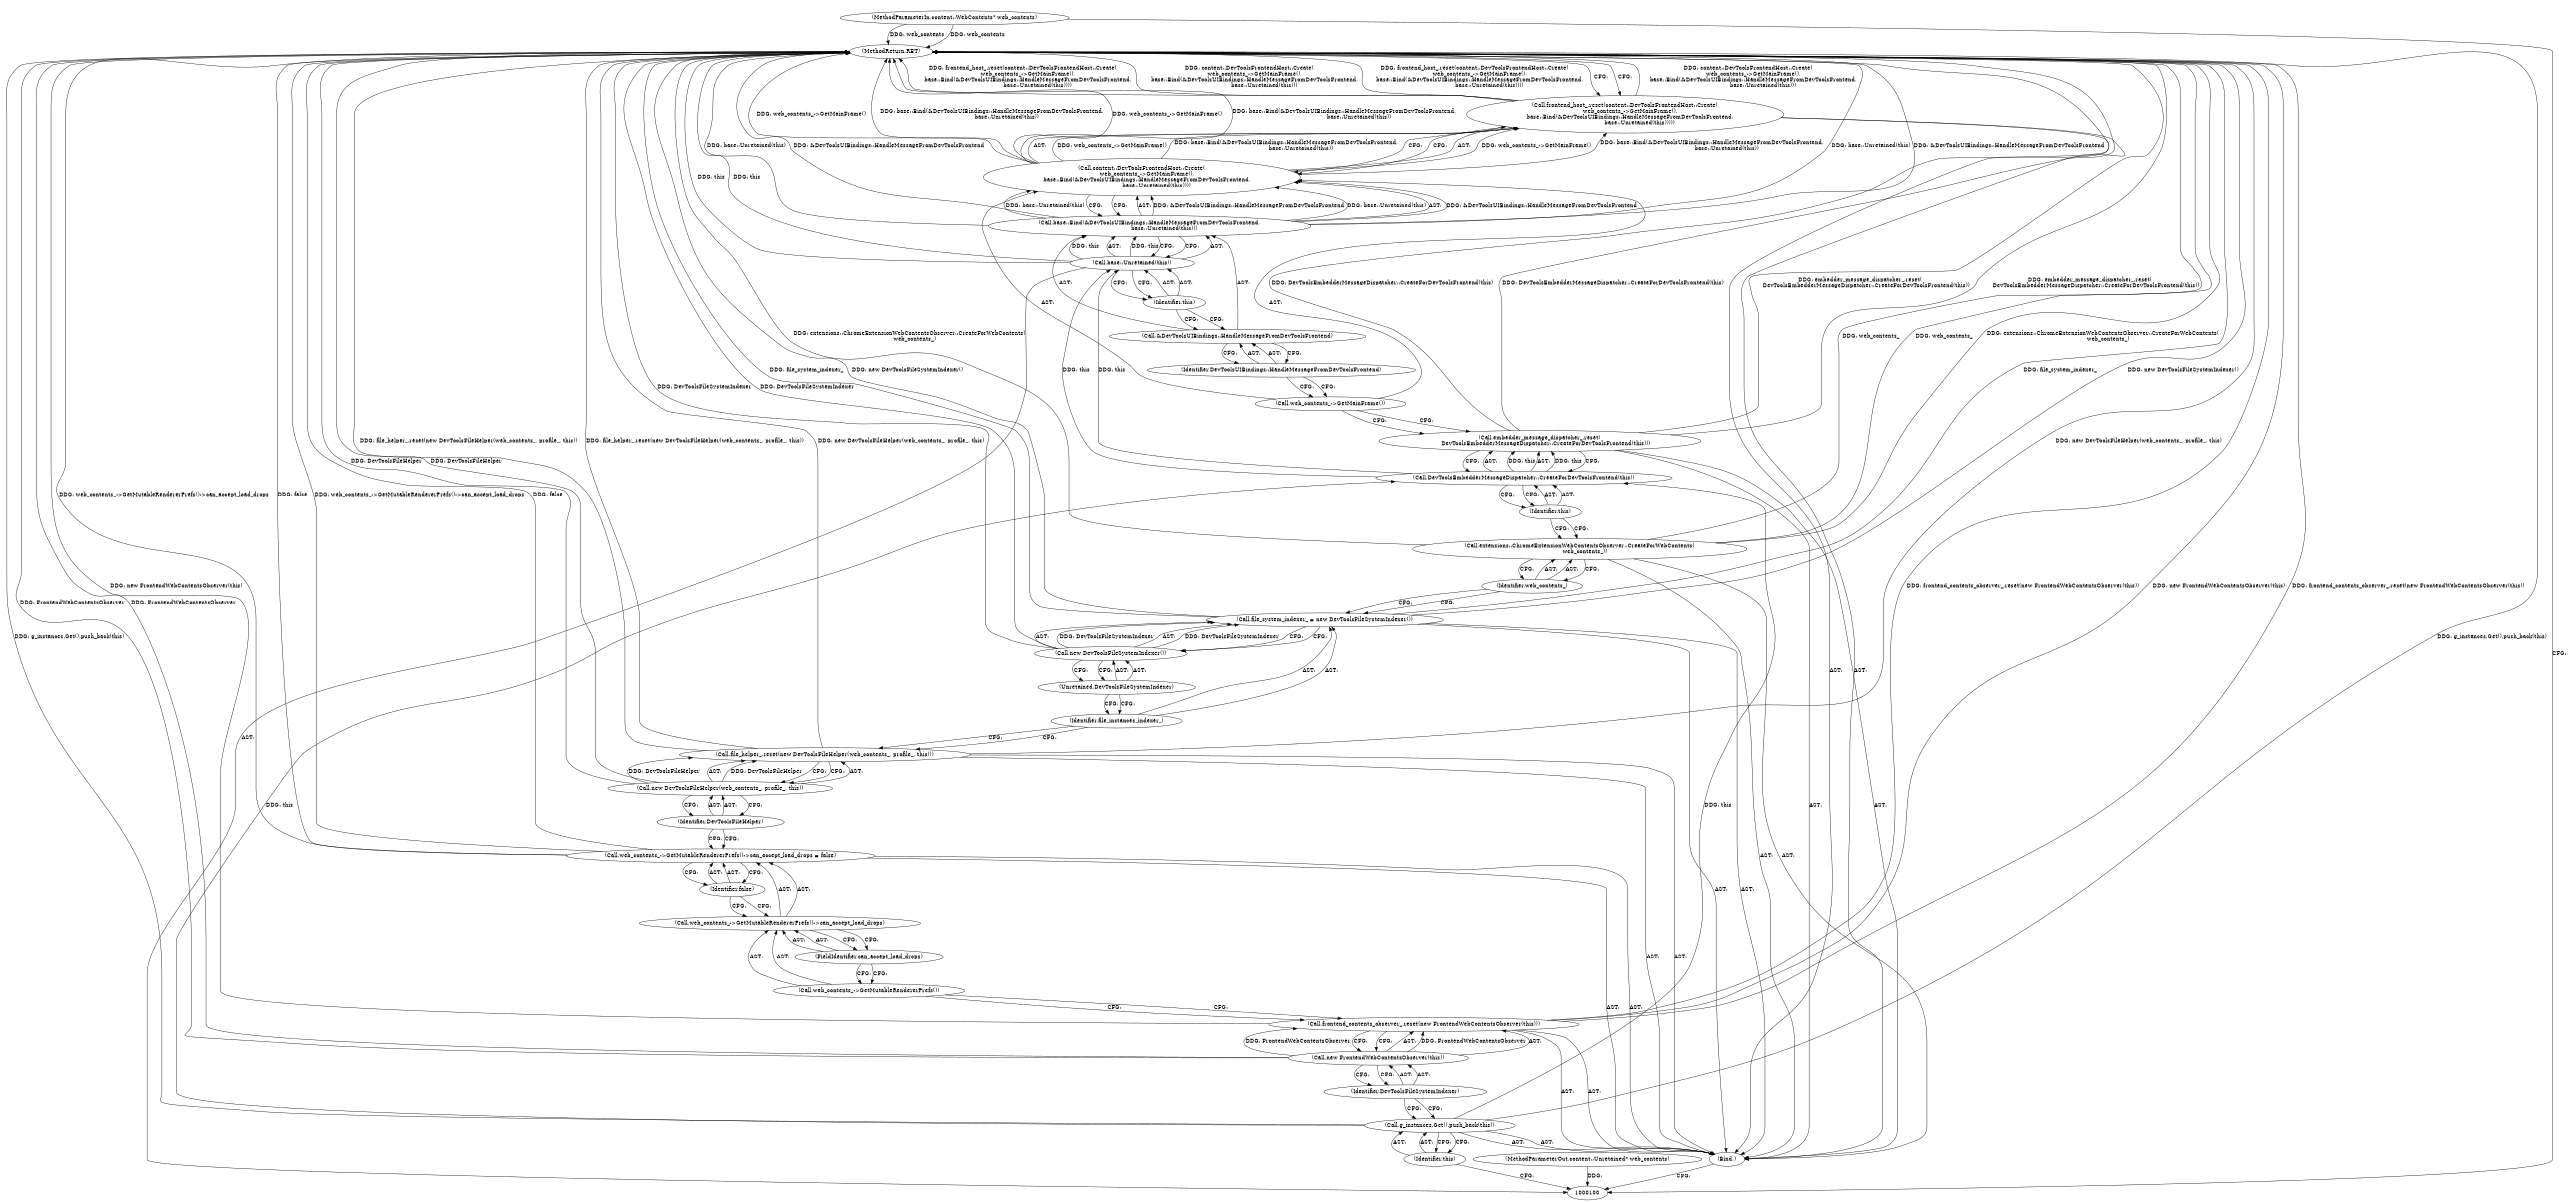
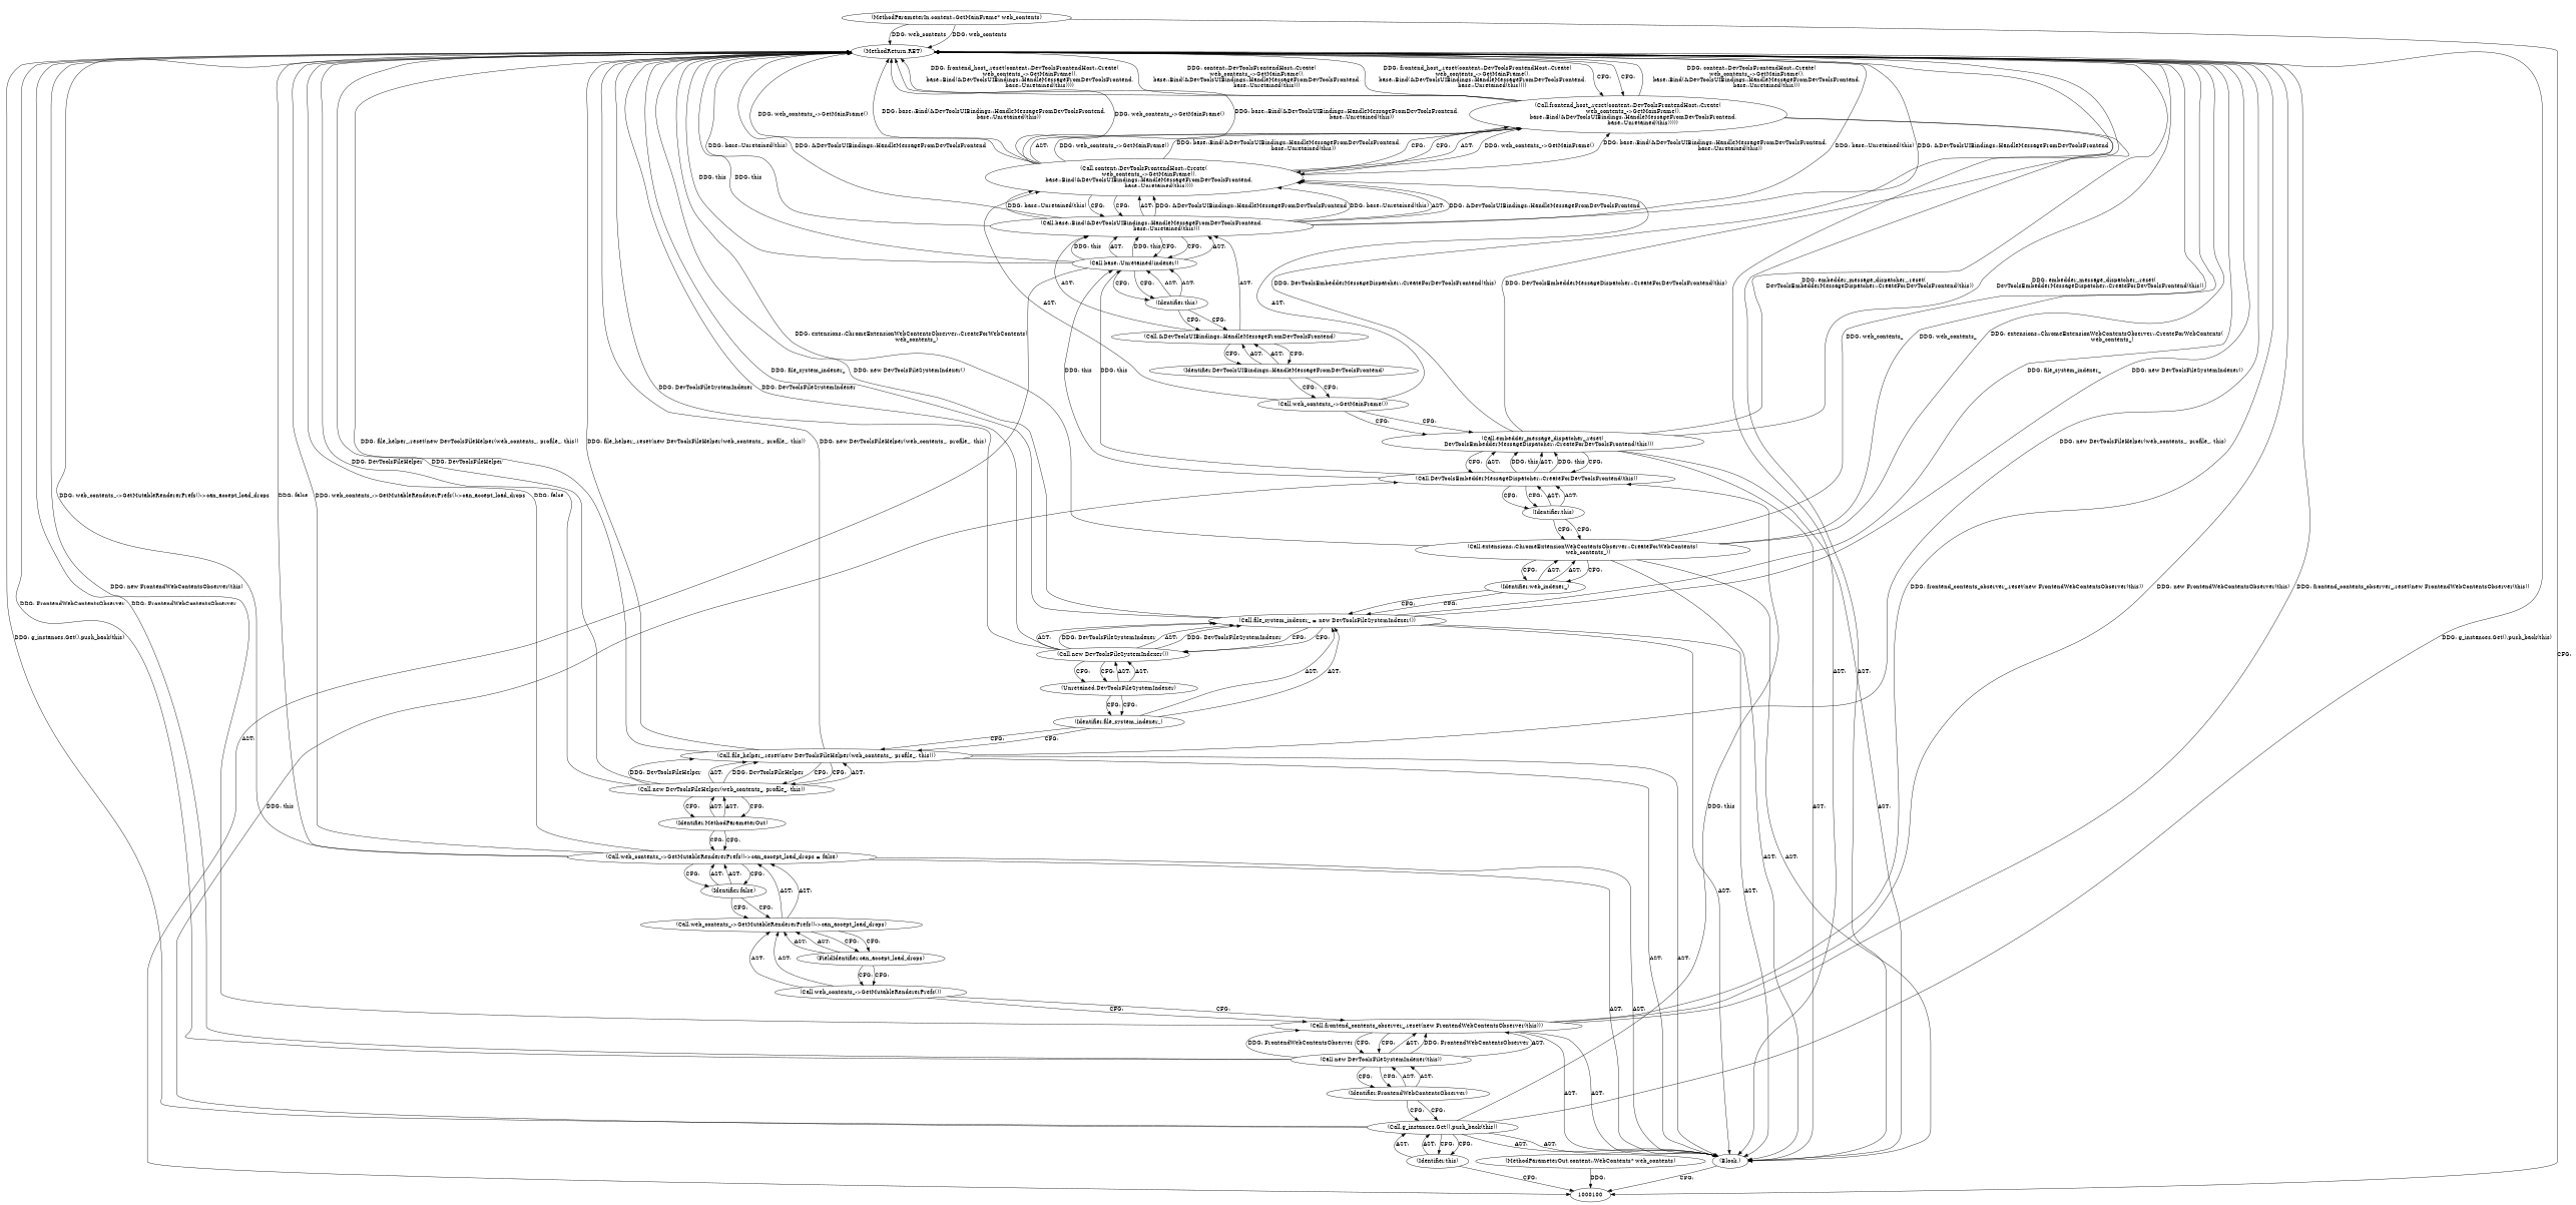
  digraph {
    n1 [label="(MethodReturn,RET)"]
    n2 [label="(Call,frontend_host_.reset(content::DevToolsFrontendHost::Create(\n      web_contents_->GetMainFrame(),\n      base::Bind(&DevToolsUIBindings::HandleMessageFromDevToolsFrontend,\n                 base::Unretained(this)))))"]
-   n3 [label="(Bind,)"]
+   n3 [label="(Block,)"]
    n4 [label="(Call,content::DevToolsFrontendHost::Create(\n      web_contents_->GetMainFrame(),\n      base::Bind(&DevToolsUIBindings::HandleMessageFromDevToolsFrontend,\n                 base::Unretained(this))))"]
-   n5 [label="(MethodParameterIn,content::WebContents* web_contents)"]
+   n5 [label="(MethodParameterIn,content::GetMainFrame* web_contents)"]
    1000100
-   n7 [label="(MethodParameterOut,content::Unretained* web_contents)"]
+   n7 [label="(MethodParameterOut,content::WebContents* web_contents)"]
    n8 [label="(Call,g_instances.Get().push_back(this))"]
    n9 [label="(Identifier,this)"]
    n10 [label="(Call,DevToolsEmbedderMessageDispatcher::CreateForDevToolsFrontend(this))"]
    n11 [label="(Call,embedder_message_dispatcher_.reset(\n       DevToolsEmbedderMessageDispatcher::CreateForDevToolsFrontend(this)))"]
    n12 [label="(Identifier,this)"]
-   n13 [label="(Call,base::Unretained(this))"]
+   n13 [label="(Call,base::Unretained(indexer))"]
    n14 [label="(Call,frontend_contents_observer_.reset(new FrontendWebContentsObserver(this)))"]
-   n15 [label="(Call,new FrontendWebContentsObserver(this))"]
-   n16 [label="(Identifier,DevToolsFileSystemIndexer)"]
+   n15 [label="(Call,new DevToolsFileSystemIndexer(this))"]
+   n16 [label="(Identifier,FrontendWebContentsObserver)"]
    n17 [label="(Call,web_contents_->GetMutableRendererPrefs()->can_accept_load_drops = false)"]
    n18 [label="(Identifier,false)"]
    n19 [label="(Call,web_contents_->GetMutableRendererPrefs()->can_accept_load_drops)"]
    n20 [label="(FieldIdentifier,can_accept_load_drops)"]
    n21 [label="(Call,web_contents_->GetMutableRendererPrefs())"]
    n22 [label="(Call,file_helper_.reset(new DevToolsFileHelper(web_contents_, profile_, this)))"]
    n23 [label="(Call,new DevToolsFileHelper(web_contents_, profile_, this))"]
-   n24 [label="(Identifier,DevToolsFileHelper)"]
+   n24 [label="(Identifier,MethodParameterOut)"]
    n25 [label="(Call,file_system_indexer_ = new DevToolsFileSystemIndexer())"]
    n26 [label="(Call,new DevToolsFileSystemIndexer())"]
    n27 [label="(Unretained,DevToolsFileSystemIndexer)"]
-   n28 [label="(Identifier,file_instances_indexer_)"]
+   n28 [label="(Identifier,file_system_indexer_)"]
    n29 [label="(Call,extensions::ChromeExtensionWebContentsObserver::CreateForWebContents(\n      web_contents_))"]
-   n30 [label="(Identifier,web_contents_)"]
+   n30 [label="(Identifier,web_indexer_)"]
    n31 [label="(Call,base::Bind(&DevToolsUIBindings::HandleMessageFromDevToolsFrontend,\n                 base::Unretained(this)))"]
    n32 [label="(Identifier,this)"]
    n33 [label="(Call,web_contents_->GetMainFrame())"]
    n34 [label="(Call,&DevToolsUIBindings::HandleMessageFromDevToolsFrontend)"]
    n35 [label="(Identifier,DevToolsUIBindings::HandleMessageFromDevToolsFrontend)"]
    n1 -> n2 [label="CFG: "]
    n1 -> n2 [label="CFG: "]
    n2 -> n1 [label="DDG: content::DevToolsFrontendHost::Create(\n      web_contents_->GetMainFrame(),\n      base::Bind(&DevToolsUIBindings::HandleMessageFromDevToolsFrontend,\n                 base::Unretained(this)))"]
    n2 -> n1 [label="DDG: frontend_host_.reset(content::DevToolsFrontendHost::Create(\n      web_contents_->GetMainFrame(),\n      base::Bind(&DevToolsUIBindings::HandleMessageFromDevToolsFrontend,\n                 base::Unretained(this))))"]
    n2 -> n1 [label="DDG: content::DevToolsFrontendHost::Create(\n      web_contents_->GetMainFrame(),\n      base::Bind(&DevToolsUIBindings::HandleMessageFromDevToolsFrontend,\n                 base::Unretained(this)))"]
    n2 -> n1 [label="DDG: frontend_host_.reset(content::DevToolsFrontendHost::Create(\n      web_contents_->GetMainFrame(),\n      base::Bind(&DevToolsUIBindings::HandleMessageFromDevToolsFrontend,\n                 base::Unretained(this))))"]
    n2 -> n3 [label="AST: "]
    n2 -> n3 [label="AST: "]
    n2 -> n4 [label="CFG: "]
    n2 -> n4 [label="CFG: "]
    n3 -> 1000100 [label="CFG: "]
    n4 -> n1 [label="DDG: web_contents_->GetMainFrame()"]
    n4 -> n1 [label="DDG: base::Bind(&DevToolsUIBindings::HandleMessageFromDevToolsFrontend,\n                 base::Unretained(this))"]
    n4 -> n1 [label="DDG: web_contents_->GetMainFrame()"]
    n4 -> n1 [label="DDG: base::Bind(&DevToolsUIBindings::HandleMessageFromDevToolsFrontend,\n                 base::Unretained(this))"]
    n4 -> n2 [label="AST: "]
    n4 -> n2 [label="DDG: web_contents_->GetMainFrame()"]
    n4 -> n2 [label="DDG: base::Bind(&DevToolsUIBindings::HandleMessageFromDevToolsFrontend,\n                 base::Unretained(this))"]
    n4 -> n2 [label="AST: "]
    n4 -> n2 [label="DDG: web_contents_->GetMainFrame()"]
    n4 -> n2 [label="DDG: base::Bind(&DevToolsUIBindings::HandleMessageFromDevToolsFrontend,\n                 base::Unretained(this))"]
    n4 -> n31 [label="CFG: "]
    n4 -> n31 [label="CFG: "]
    n5 -> n1 [label="DDG: web_contents"]
    n5 -> n1 [label="DDG: web_contents"]
    n5 -> 1000100 [label="CFG: "]
    n7 -> 1000100 [label="DDG: "]
    n8 -> n1 [label="DDG: g_instances.Get().push_back(this)"]
    n8 -> n1 [label="DDG: g_instances.Get().push_back(this)"]
    n8 -> n3 [label="AST: "]
    n8 -> n3 [label="AST: "]
    n8 -> n9 [label="CFG: "]
    n8 -> n9 [label="CFG: "]
    n8 -> n10 [label="DDG: this"]
    n8 -> n10 [label="DDG: this"]
    n9 -> 1000100 [label="CFG: "]
    n9 -> n8 [label="AST: "]
    n9 -> n8 [label="AST: "]
    n10 -> n11 [label="AST: "]
    n10 -> n11 [label="DDG: this"]
    n10 -> n11 [label="AST: "]
    n10 -> n11 [label="DDG: this"]
    n10 -> n12 [label="CFG: "]
    n10 -> n12 [label="CFG: "]
    n10 -> n13 [label="DDG: this"]
    n10 -> n13 [label="DDG: this"]
    n11 -> n1 [label="DDG: embedder_message_dispatcher_.reset(\n       DevToolsEmbedderMessageDispatcher::CreateForDevToolsFrontend(this))"]
    n11 -> n1 [label="DDG: DevToolsEmbedderMessageDispatcher::CreateForDevToolsFrontend(this)"]
    n11 -> n1 [label="DDG: embedder_message_dispatcher_.reset(\n       DevToolsEmbedderMessageDispatcher::CreateForDevToolsFrontend(this))"]
    n11 -> n1 [label="DDG: DevToolsEmbedderMessageDispatcher::CreateForDevToolsFrontend(this)"]
    n11 -> n3 [label="AST: "]
    n11 -> n3 [label="AST: "]
    n11 -> n10 [label="CFG: "]
    n11 -> n10 [label="CFG: "]
    n12 -> n10 [label="AST: "]
    n12 -> n10 [label="AST: "]
    n12 -> n29 [label="CFG: "]
    n12 -> n29 [label="CFG: "]
    n13 -> n1 [label="DDG: this"]
    n13 -> n1 [label="DDG: this"]
    n13 -> 1000100 [label="AST: "]
    n13 -> n31 [label="AST: "]
    n13 -> n31 [label="DDG: this"]
    n13 -> n31 [label="AST: "]
    n13 -> n31 [label="DDG: this"]
    n13 -> n32 [label="CFG: "]
    n13 -> n32 [label="CFG: "]
    n14 -> n1 [label="DDG: frontend_contents_observer_.reset(new FrontendWebContentsObserver(this))"]
    n14 -> n1 [label="DDG: new FrontendWebContentsObserver(this)"]
    n14 -> n1 [label="DDG: frontend_contents_observer_.reset(new FrontendWebContentsObserver(this))"]
    n14 -> n1 [label="DDG: new FrontendWebContentsObserver(this)"]
    n14 -> n3 [label="AST: "]
    n14 -> n3 [label="AST: "]
    n14 -> n15 [label="CFG: "]
    n14 -> n15 [label="CFG: "]
    n15 -> n1 [label="DDG: FrontendWebContentsObserver"]
    n15 -> n1 [label="DDG: FrontendWebContentsObserver"]
    n15 -> n14 [label="AST: "]
    n15 -> n14 [label="DDG: FrontendWebContentsObserver"]
    n15 -> n14 [label="AST: "]
    n15 -> n14 [label="DDG: FrontendWebContentsObserver"]
    n15 -> n16 [label="CFG: "]
    n15 -> n16 [label="CFG: "]
    n16 -> n8 [label="CFG: "]
    n16 -> n8 [label="CFG: "]
    n16 -> n15 [label="AST: "]
    n16 -> n15 [label="AST: "]
    n17 -> n1 [label="DDG: false"]
    n17 -> n1 [label="DDG: web_contents_->GetMutableRendererPrefs()->can_accept_load_drops"]
    n17 -> n1 [label="DDG: false"]
    n17 -> n1 [label="DDG: web_contents_->GetMutableRendererPrefs()->can_accept_load_drops"]
    n17 -> n3 [label="AST: "]
    n17 -> n3 [label="AST: "]
    n17 -> n18 [label="CFG: "]
    n17 -> n18 [label="CFG: "]
    n18 -> n17 [label="AST: "]
    n18 -> n17 [label="AST: "]
    n18 -> n19 [label="CFG: "]
    n18 -> n19 [label="CFG: "]
    n19 -> n17 [label="AST: "]
    n19 -> n17 [label="AST: "]
    n19 -> n20 [label="CFG: "]
    n19 -> n20 [label="CFG: "]
    n20 -> n19 [label="AST: "]
    n20 -> n19 [label="AST: "]
    n20 -> n21 [label="CFG: "]
    n20 -> n21 [label="CFG: "]
    n21 -> n14 [label="CFG: "]
    n21 -> n14 [label="CFG: "]
    n21 -> n19 [label="AST: "]
    n21 -> n19 [label="AST: "]
    n22 -> n1 [label="DDG: new DevToolsFileHelper(web_contents_, profile_, this)"]
    n22 -> n1 [label="DDG: file_helper_.reset(new DevToolsFileHelper(web_contents_, profile_, this))"]
    n22 -> n1 [label="DDG: new DevToolsFileHelper(web_contents_, profile_, this)"]
    n22 -> n1 [label="DDG: file_helper_.reset(new DevToolsFileHelper(web_contents_, profile_, this))"]
    n22 -> n3 [label="AST: "]
    n22 -> n3 [label="AST: "]
    n22 -> n23 [label="CFG: "]
    n22 -> n23 [label="CFG: "]
    n23 -> n1 [label="DDG: DevToolsFileHelper"]
    n23 -> n1 [label="DDG: DevToolsFileHelper"]
    n23 -> n22 [label="AST: "]
    n23 -> n22 [label="DDG: DevToolsFileHelper"]
    n23 -> n22 [label="AST: "]
    n23 -> n22 [label="DDG: DevToolsFileHelper"]
    n23 -> n24 [label="CFG: "]
    n23 -> n24 [label="CFG: "]
    n24 -> n17 [label="CFG: "]
    n24 -> n17 [label="CFG: "]
    n24 -> n23 [label="AST: "]
    n24 -> n23 [label="AST: "]
    n25 -> n1 [label="DDG: file_system_indexer_"]
    n25 -> n1 [label="DDG: new DevToolsFileSystemIndexer()"]
    n25 -> n1 [label="DDG: file_system_indexer_"]
    n25 -> n1 [label="DDG: new DevToolsFileSystemIndexer()"]
    n25 -> n3 [label="AST: "]
    n25 -> n3 [label="AST: "]
    n25 -> n26 [label="CFG: "]
    n25 -> n26 [label="CFG: "]
    n26 -> n1 [label="DDG: DevToolsFileSystemIndexer"]
    n26 -> n1 [label="DDG: DevToolsFileSystemIndexer"]
    n26 -> n25 [label="AST: "]
    n26 -> n25 [label="DDG: DevToolsFileSystemIndexer"]
    n26 -> n25 [label="AST: "]
    n26 -> n25 [label="DDG: DevToolsFileSystemIndexer"]
    n26 -> n27 [label="CFG: "]
    n26 -> n27 [label="CFG: "]
    n27 -> n26 [label="AST: "]
    n27 -> n26 [label="AST: "]
    n27 -> n28 [label="CFG: "]
    n27 -> n28 [label="CFG: "]
    n28 -> n22 [label="CFG: "]
    n28 -> n22 [label="CFG: "]
    n28 -> n25 [label="AST: "]
    n28 -> n25 [label="AST: "]
    n29 -> n1 [label="DDG: web_contents_"]
    n29 -> n1 [label="DDG: extensions::ChromeExtensionWebContentsObserver::CreateForWebContents(\n      web_contents_)"]
    n29 -> n1 [label="DDG: web_contents_"]
    n29 -> n1 [label="DDG: extensions::ChromeExtensionWebContentsObserver::CreateForWebContents(\n      web_contents_)"]
    n29 -> n3 [label="AST: "]
    n29 -> n3 [label="AST: "]
    n29 -> n30 [label="CFG: "]
    n29 -> n30 [label="CFG: "]
    n30 -> n25 [label="CFG: "]
    n30 -> n25 [label="CFG: "]
    n30 -> n29 [label="AST: "]
    n30 -> n29 [label="AST: "]
    n31 -> n1 [label="DDG: base::Unretained(this)"]
    n31 -> n1 [label="DDG: &DevToolsUIBindings::HandleMessageFromDevToolsFrontend"]
    n31 -> n1 [label="DDG: base::Unretained(this)"]
    n31 -> n1 [label="DDG: &DevToolsUIBindings::HandleMessageFromDevToolsFrontend"]
    n31 -> n4 [label="AST: "]
    n31 -> n4 [label="DDG: &DevToolsUIBindings::HandleMessageFromDevToolsFrontend"]
    n31 -> n4 [label="DDG: base::Unretained(this)"]
    n31 -> n4 [label="AST: "]
    n31 -> n4 [label="DDG: &DevToolsUIBindings::HandleMessageFromDevToolsFrontend"]
    n31 -> n4 [label="DDG: base::Unretained(this)"]
    n31 -> n13 [label="CFG: "]
    n31 -> n13 [label="CFG: "]
    n32 -> n13 [label="AST: "]
    n32 -> n13 [label="AST: "]
    n32 -> n34 [label="CFG: "]
    n32 -> n34 [label="CFG: "]
    n33 -> n4 [label="AST: "]
    n33 -> n4 [label="AST: "]
    n33 -> n11 [label="CFG: "]
    n33 -> n11 [label="CFG: "]
    n34 -> n31 [label="AST: "]
    n34 -> n31 [label="AST: "]
    n34 -> n35 [label="CFG: "]
    n34 -> n35 [label="CFG: "]
    n35 -> n33 [label="CFG: "]
    n35 -> n33 [label="CFG: "]
    n35 -> n34 [label="AST: "]
    n35 -> n34 [label="AST: "]
  }
